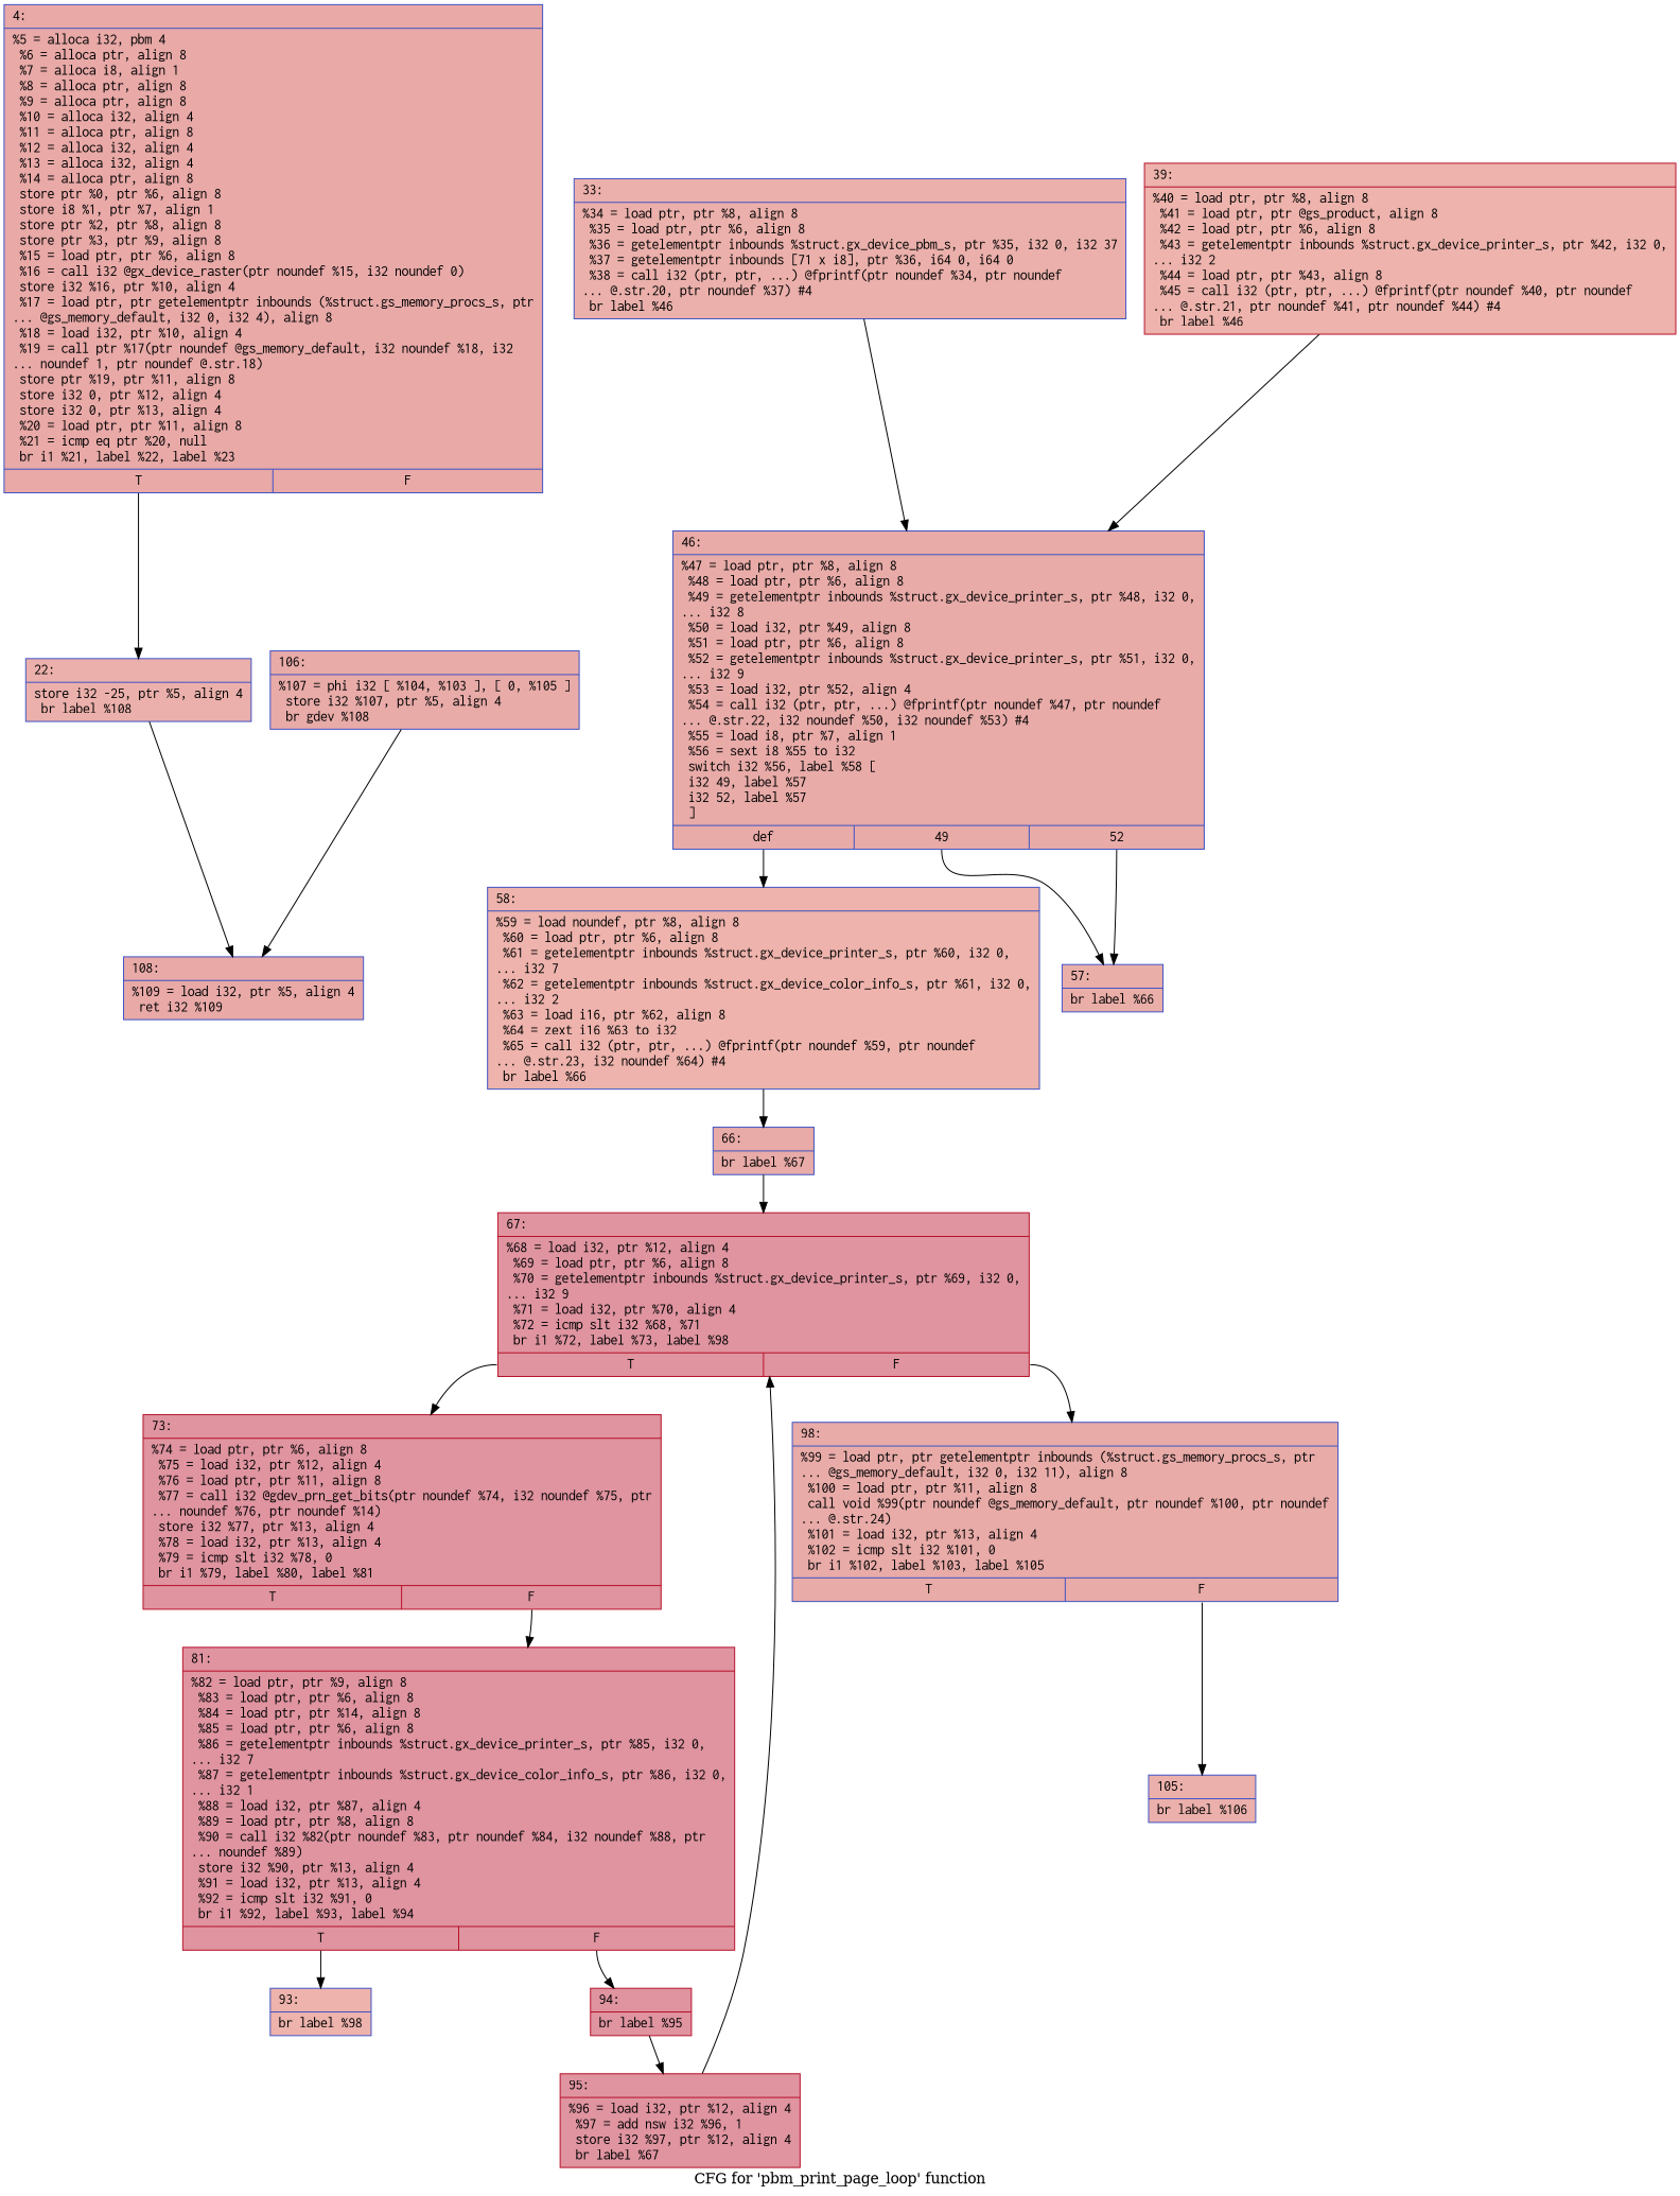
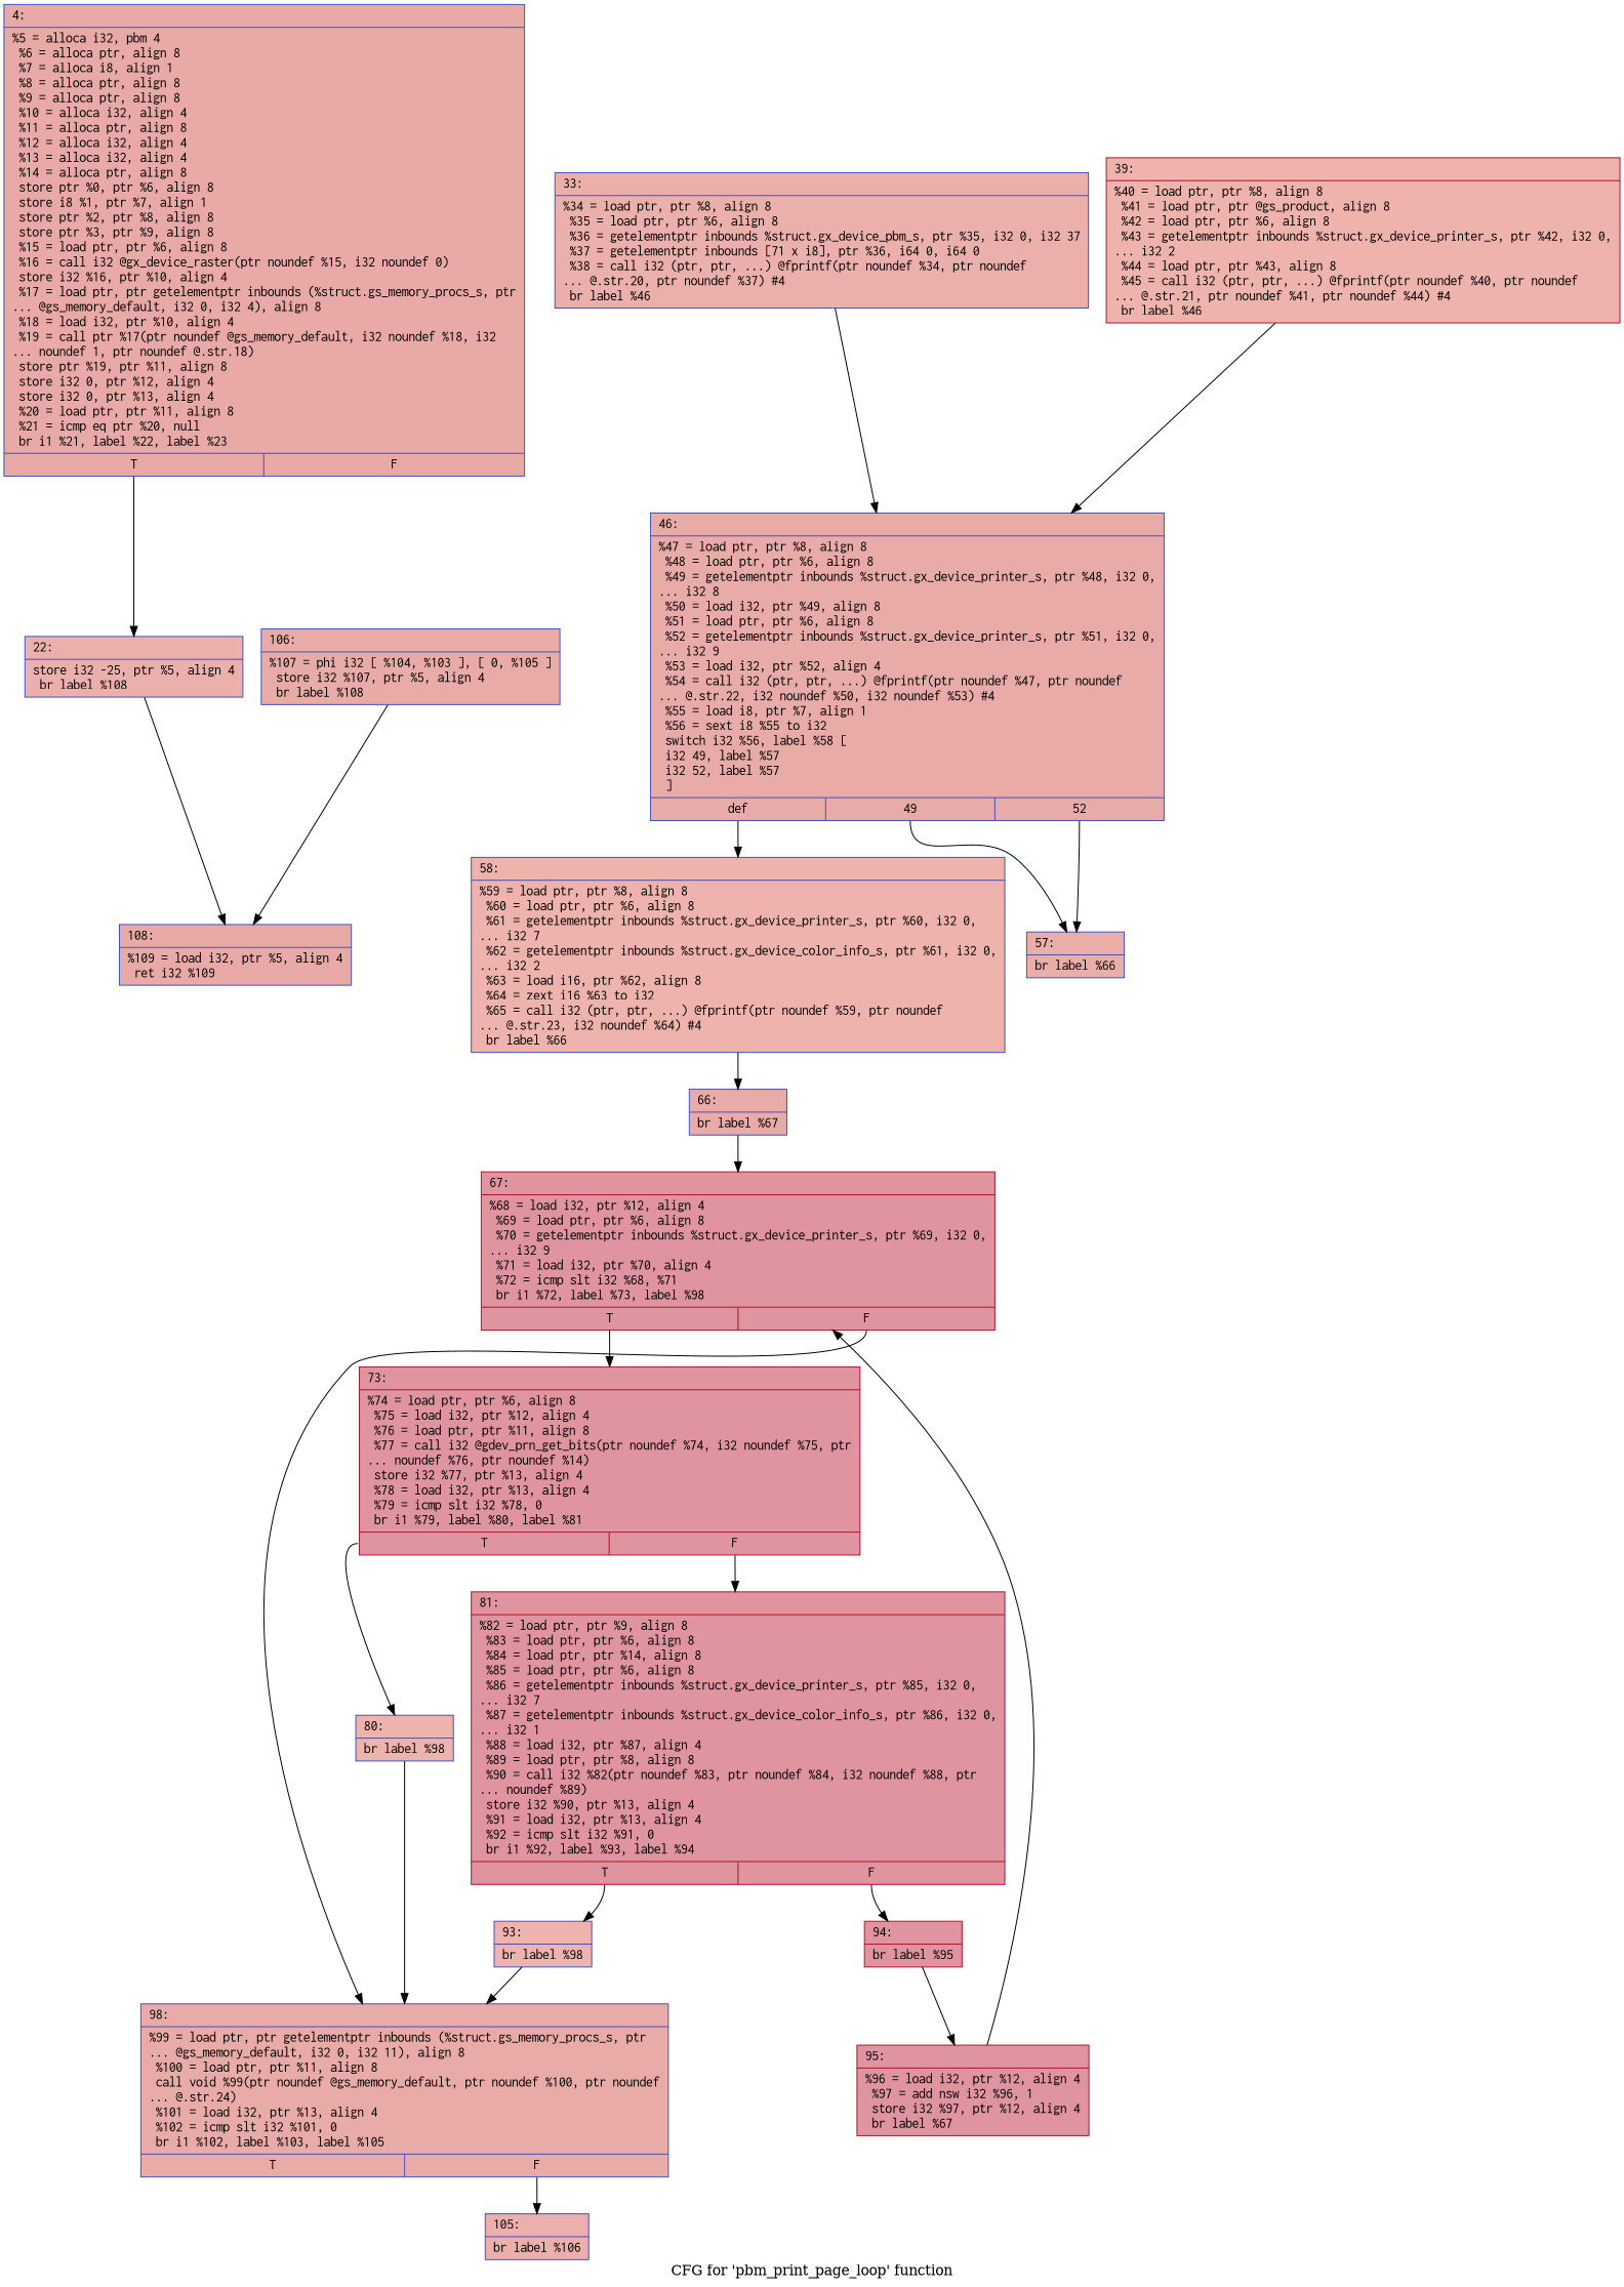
  digraph {
    label="CFG for 'pbm_print_page_loop' function"
    node [color="#3d50c3ff" fillcolor="#b70d2870" fontname=Courier shape=record style=filled]
    n1 [fillcolor="#ca3b3770" label="{4:\l|  %5 = alloca i32, pbm 4\l  %6 = alloca ptr, align 8\l  %7 = alloca i8, align 1\l  %8 = alloca ptr, align 8\l  %9 = alloca ptr, align 8\l  %10 = alloca i32, align 4\l  %11 = alloca ptr, align 8\l  %12 = alloca i32, align 4\l  %13 = alloca i32, align 4\l  %14 = alloca ptr, align 8\l  store ptr %0, ptr %6, align 8\l  store i8 %1, ptr %7, align 1\l  store ptr %2, ptr %8, align 8\l  store ptr %3, ptr %9, align 8\l  %15 = load ptr, ptr %6, align 8\l  %16 = call i32 @gx_device_raster(ptr noundef %15, i32 noundef 0)\l  store i32 %16, ptr %10, align 4\l  %17 = load ptr, ptr getelementptr inbounds (%struct.gs_memory_procs_s, ptr\l... @gs_memory_default, i32 0, i32 4), align 8\l  %18 = load i32, ptr %10, align 4\l  %19 = call ptr %17(ptr noundef @gs_memory_default, i32 noundef %18, i32\l... noundef 1, ptr noundef @.str.18)\l  store ptr %19, ptr %11, align 8\l  store i32 0, ptr %12, align 4\l  store i32 0, ptr %13, align 4\l  %20 = load ptr, ptr %11, align 8\l  %21 = icmp eq ptr %20, null\l  br i1 %21, label %22, label %23\l|{<s0>T|<s1>F}}"]
    n2 [fillcolor="#d24b4070" label="{22:\l|  store i32 -25, ptr %5, align 4\l  br label %108\l}"]
    n3 [fillcolor="#ca3b3770" label="{108:\l|  %109 = load i32, ptr %5, align 4\l  ret i32 %109\l}"]
    n4 [fillcolor="#d24b4070" label="{33:\l|  %34 = load ptr, ptr %8, align 8\l  %35 = load ptr, ptr %6, align 8\l  %36 = getelementptr inbounds %struct.gx_device_pbm_s, ptr %35, i32 0, i32 37\l  %37 = getelementptr inbounds [71 x i8], ptr %36, i64 0, i64 0\l  %38 = call i32 (ptr, ptr, ...) @fprintf(ptr noundef %34, ptr noundef\l... @.str.20, ptr noundef %37) #4\l  br label %46\l}"]
    n5 [fillcolor="#cc403a70" label="{46:\l|  %47 = load ptr, ptr %8, align 8\l  %48 = load ptr, ptr %6, align 8\l  %49 = getelementptr inbounds %struct.gx_device_printer_s, ptr %48, i32 0,\l... i32 8\l  %50 = load i32, ptr %49, align 8\l  %51 = load ptr, ptr %6, align 8\l  %52 = getelementptr inbounds %struct.gx_device_printer_s, ptr %51, i32 0,\l... i32 9\l  %53 = load i32, ptr %52, align 4\l  %54 = call i32 (ptr, ptr, ...) @fprintf(ptr noundef %47, ptr noundef\l... @.str.22, i32 noundef %50, i32 noundef %53) #4\l  %55 = load i8, ptr %7, align 1\l  %56 = sext i8 %55 to i32\l  switch i32 %56, label %58 [\l    i32 49, label %57\l    i32 52, label %57\l  ]\l|{<s0>def|<s1>49|<s2>52}}"]
    n6 [color="#b70d28ff" fillcolor="#d6524470" label="{39:\l|  %40 = load ptr, ptr %8, align 8\l  %41 = load ptr, ptr @gs_product, align 8\l  %42 = load ptr, ptr %6, align 8\l  %43 = getelementptr inbounds %struct.gx_device_printer_s, ptr %42, i32 0,\l... i32 2\l  %44 = load ptr, ptr %43, align 8\l  %45 = call i32 (ptr, ptr, ...) @fprintf(ptr noundef %40, ptr noundef\l... @.str.21, ptr noundef %41, ptr noundef %44) #4\l  br label %46\l}"]
-   n7 [fillcolor="#d6524470" label="{58:\l|  %59 = load noundef, ptr %8, align 8\l  %60 = load ptr, ptr %6, align 8\l  %61 = getelementptr inbounds %struct.gx_device_printer_s, ptr %60, i32 0,\l... i32 7\l  %62 = getelementptr inbounds %struct.gx_device_color_info_s, ptr %61, i32 0,\l... i32 2\l  %63 = load i16, ptr %62, align 8\l  %64 = zext i16 %63 to i32\l  %65 = call i32 (ptr, ptr, ...) @fprintf(ptr noundef %59, ptr noundef\l... @.str.23, i32 noundef %64) #4\l  br label %66\l}"]
+   n7 [fillcolor="#d6524470" label="{58:\l|  %59 = load ptr, ptr %8, align 8\l  %60 = load ptr, ptr %6, align 8\l  %61 = getelementptr inbounds %struct.gx_device_printer_s, ptr %60, i32 0,\l... i32 7\l  %62 = getelementptr inbounds %struct.gx_device_color_info_s, ptr %61, i32 0,\l... i32 2\l  %63 = load i16, ptr %62, align 8\l  %64 = zext i16 %63 to i32\l  %65 = call i32 (ptr, ptr, ...) @fprintf(ptr noundef %59, ptr noundef\l... @.str.23, i32 noundef %64) #4\l  br label %66\l}"]
    n8 [fillcolor="#d0473d70" label="{57:\l|  br label %66\l}"]
    n9 [fillcolor="#cc403a70" label="{66:\l|  br label %67\l}"]
    n10 [color="#b70d28ff" label="{67:\l|  %68 = load i32, ptr %12, align 4\l  %69 = load ptr, ptr %6, align 8\l  %70 = getelementptr inbounds %struct.gx_device_printer_s, ptr %69, i32 0,\l... i32 9\l  %71 = load i32, ptr %70, align 4\l  %72 = icmp slt i32 %68, %71\l  br i1 %72, label %73, label %98\l|{<s0>T|<s1>F}}"]
    n11 [color="#b70d28ff" label="{73:\l|  %74 = load ptr, ptr %6, align 8\l  %75 = load i32, ptr %12, align 4\l  %76 = load ptr, ptr %11, align 8\l  %77 = call i32 @gdev_prn_get_bits(ptr noundef %74, i32 noundef %75, ptr\l... noundef %76, ptr noundef %14)\l  store i32 %77, ptr %13, align 4\l  %78 = load i32, ptr %13, align 4\l  %79 = icmp slt i32 %78, 0\l  br i1 %79, label %80, label %81\l|{<s0>T|<s1>F}}"]
    n12 [fillcolor="#cc403a70" label="{98:\l|  %99 = load ptr, ptr getelementptr inbounds (%struct.gs_memory_procs_s, ptr\l... @gs_memory_default, i32 0, i32 11), align 8\l  %100 = load ptr, ptr %11, align 8\l  call void %99(ptr noundef @gs_memory_default, ptr noundef %100, ptr noundef\l... @.str.24)\l  %101 = load i32, ptr %13, align 4\l  %102 = icmp slt i32 %101, 0\l  br i1 %102, label %103, label %105\l|{<s0>T|<s1>F}}"]
+   n13 [fillcolor="#d6524470" label="{80:\l|  br label %98\l}"]
    n14 [color="#b70d28ff" label="{81:\l|  %82 = load ptr, ptr %9, align 8\l  %83 = load ptr, ptr %6, align 8\l  %84 = load ptr, ptr %14, align 8\l  %85 = load ptr, ptr %6, align 8\l  %86 = getelementptr inbounds %struct.gx_device_printer_s, ptr %85, i32 0,\l... i32 7\l  %87 = getelementptr inbounds %struct.gx_device_color_info_s, ptr %86, i32 0,\l... i32 1\l  %88 = load i32, ptr %87, align 4\l  %89 = load ptr, ptr %8, align 8\l  %90 = call i32 %82(ptr noundef %83, ptr noundef %84, i32 noundef %88, ptr\l... noundef %89)\l  store i32 %90, ptr %13, align 4\l  %91 = load i32, ptr %13, align 4\l  %92 = icmp slt i32 %91, 0\l  br i1 %92, label %93, label %94\l|{<s0>T|<s1>F}}"]
    n15 [fillcolor="#d24b4070" label="{105:\l|  br label %106\l}"]
    n16 [fillcolor="#d6524470" label="{93:\l|  br label %98\l}"]
    n17 [color="#b70d28ff" label="{94:\l|  br label %95\l}"]
    n18 [color="#b70d28ff" label="{95:\l|  %96 = load i32, ptr %12, align 4\l  %97 = add nsw i32 %96, 1\l  store i32 %97, ptr %12, align 4\l  br label %67\l}"]
-   n19 [fillcolor="#cc403a70" label="{106:\l|  %107 = phi i32 [ %104, %103 ], [ 0, %105 ]\l  store i32 %107, ptr %5, align 4\l  br gdev %108\l}"]
+   n19 [fillcolor="#cc403a70" label="{106:\l|  %107 = phi i32 [ %104, %103 ], [ 0, %105 ]\l  store i32 %107, ptr %5, align 4\l  br label %108\l}"]
    n1 -> n2 [tailport=s0]
    n2 -> n3
    n4 -> n5
    n5 -> n7 [tailport=s0]
    n5 -> n8 [tailport=s1]
    n5 -> n8 [tailport=s2]
    n6 -> n5
    n7 -> n9
    n9 -> n10
    n10 -> n11 [tailport=s0]
    n10 -> n12 [tailport=s1]
+   n11 -> n13 [tailport=s0]
    n11 -> n14 [tailport=s1]
    n12 -> n15 [tailport=s1]
+   n13 -> n12
    n14 -> n16 [tailport=s0]
    n14 -> n17 [tailport=s1]
+   n16 -> n12
    n17 -> n18
    n18 -> n10
    n19 -> n3
  }
